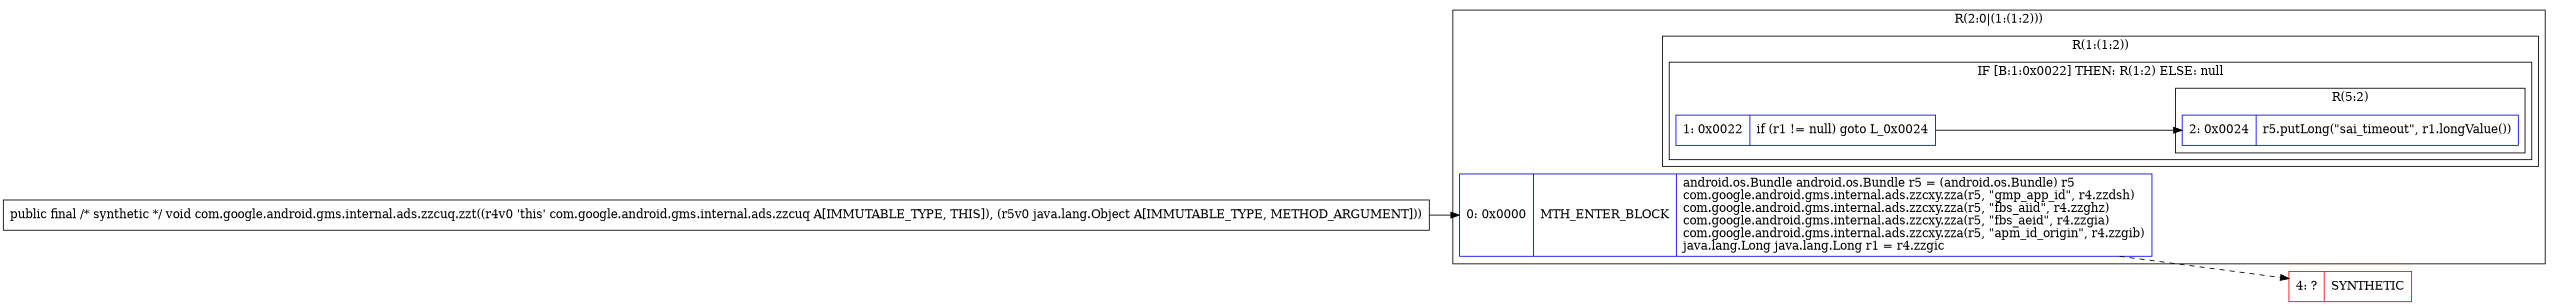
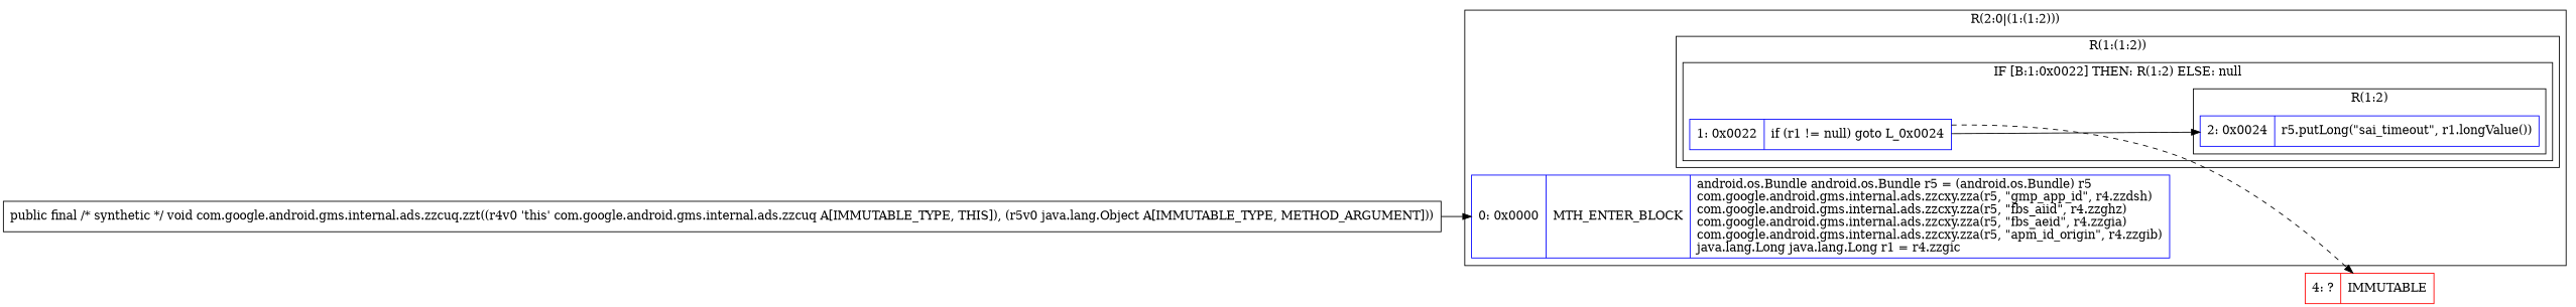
  digraph {
    rankdir=LR
    node [color=blue shape=record]
    n1 [label="{2\:\ 0x0024|r5.putLong(\"sai_timeout\", r1.longValue())\l}"]
    n2 [label="{1\:\ 0x0022|if (r1 != null) goto L_0x0024\l}"]
    n3 [label="{0\:\ 0x0000|MTH_ENTER_BLOCK\l|android.os.Bundle android.os.Bundle r5 = (android.os.Bundle) r5\lcom.google.android.gms.internal.ads.zzcxy.zza(r5, \"gmp_app_id\", r4.zzdsh)\lcom.google.android.gms.internal.ads.zzcxy.zza(r5, \"fbs_aiid\", r4.zzghz)\lcom.google.android.gms.internal.ads.zzcxy.zza(r5, \"fbs_aeid\", r4.zzgia)\lcom.google.android.gms.internal.ads.zzcxy.zza(r5, \"apm_id_origin\", r4.zzgib)\ljava.lang.Long java.lang.Long r1 = r4.zzgic\l}"]
-   n4 [color=red label="{4\:\ ?|SYNTHETIC\l}"]
+   n4 [color=red label="{4\:\ ?|IMMUTABLE\l}"]
    n5 [label="{public final \/* synthetic *\/ void com.google.android.gms.internal.ads.zzcuq.zzt((r4v0 'this' com.google.android.gms.internal.ads.zzcuq A[IMMUTABLE_TYPE, THIS]), (r5v0 java.lang.Object A[IMMUTABLE_TYPE, METHOD_ARGUMENT])) }" color=""]
    subgraph cluster_1 {
      label="R(2:0|(1:(1:2)))"
      n3
      subgraph cluster_2 {
        label="R(1:(1:2))"
        subgraph cluster_3 {
          label="IF [B:1:0x0022] THEN: R(1:2) ELSE: null"
          n2
          subgraph cluster_4 {
-           label="R(5:2)"
+           label="R(1:2)"
            n1
          }
        }
      }
    }
    n2 -> n1
-   n3 -> n4 [style=dashed]
+   n2 -> n4 [style=dashed]
    n5 -> n3
  }
